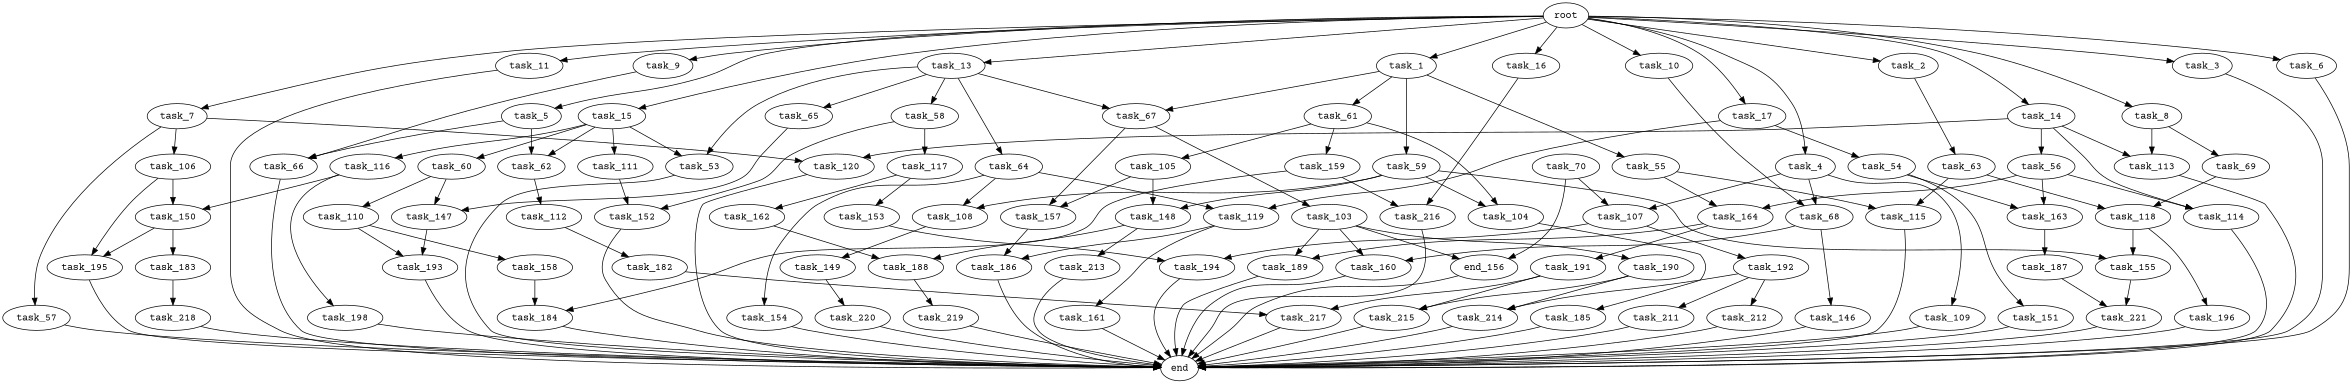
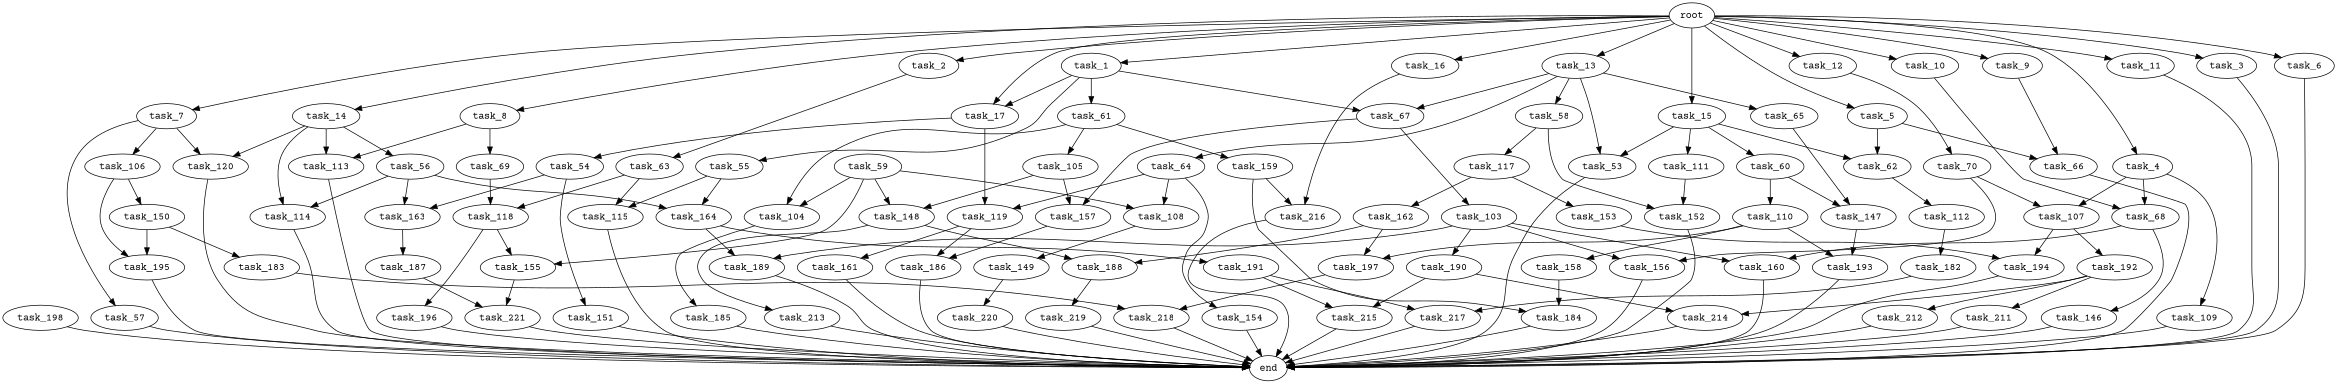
  digraph {
    fontname="Courier Prime"
    node [fontname="Courier Prime"]
    edge [fontname="Courier Prime"]
-   task_116
    task_198
    task_150
    end
    task_183
    task_195
    task_105
    task_157
    task_148
    task_186
    task_188
    task_213
    task_163
    task_187
    task_221
    task_15
    task_53
    task_62
    task_60
    task_111
    task_112
    task_147
    task_110
    task_152
    task_55
    task_164
    task_115
    task_191
    task_189
    task_212
    task_184
    task_5
    task_66
    task_153
    task_194
    task_217
    task_215
    task_7
    task_106
    task_57
    task_120
    task_104
    task_185
    task_119
    task_161
    task_220
+   task_197
    task_218
    task_214
    task_154
    task_117
    task_162
    task_155
    task_9
    task_65
    task_56
    task_114
    task_196
    task_216
    task_182
    task_193
    task_59
    task_108
    task_149
    task_64
    task_219
    task_63
    task_118
    task_68
    task_160
    task_146
    task_58
    task_190
    task_54
    task_151
    task_61
    task_159
    task_11
    task_1
    task_67
    task_103
    task_109
    task_69
-   task_156 [label=end_156]
+   task_156
    task_192
    task_211
    task_4
    task_107
    task_158
    task_10
    task_70
    task_14
    task_113
+   task_12
    task_13
    task_3
    task_6
    task_2
    task_17
    root
    task_8
    task_16
-   task_116 -> task_198
-   task_116 -> task_150
    task_198 -> end
    task_150 -> task_183
    task_150 -> task_195
    task_183 -> task_218
    task_195 -> end
    task_105 -> task_157
    task_105 -> task_148
    task_157 -> task_186
    task_148 -> task_188
    task_148 -> task_213
    task_186 -> end
    task_188 -> task_219
    task_213 -> end
    task_163 -> task_187
    task_187 -> task_221
    task_221 -> end
-   task_15 -> task_116
    task_15 -> task_53
    task_15 -> task_62
    task_15 -> task_60
    task_15 -> task_111
    task_53 -> end
    task_62 -> task_112
    task_60 -> task_147
    task_60 -> task_110
    task_111 -> task_152
    task_112 -> task_182
    task_147 -> task_193
+   task_110 -> task_197
    task_110 -> task_193
    task_110 -> task_158
    task_152 -> end
    task_55 -> task_164
    task_55 -> task_115
    task_164 -> task_191
    task_164 -> task_189
    task_115 -> end
    task_191 -> task_217
    task_191 -> task_215
    task_189 -> end
    task_212 -> end
    task_184 -> end
    task_5 -> task_62
    task_5 -> task_66
    task_66 -> end
    task_153 -> task_194
    task_194 -> end
    task_217 -> end
    task_215 -> end
    task_7 -> task_106
    task_7 -> task_57
    task_7 -> task_120
    task_106 -> task_150
    task_106 -> task_195
    task_57 -> end
    task_120 -> end
    task_104 -> task_185
    task_185 -> end
    task_119 -> task_186
    task_119 -> task_161
    task_161 -> end
    task_220 -> end
+   task_197 -> task_218
    task_218 -> end
    task_214 -> end
    task_154 -> end
    task_117 -> task_153
    task_117 -> task_162
    task_162 -> task_188
+   task_162 -> task_197
    task_155 -> task_221
    task_9 -> task_66
    task_65 -> task_147
    task_56 -> task_163
    task_56 -> task_164
    task_56 -> task_114
    task_114 -> end
    task_196 -> end
    task_216 -> end
    task_182 -> task_217
    task_193 -> end
    task_59 -> task_148
    task_59 -> task_104
    task_59 -> task_155
    task_59 -> task_108
    task_108 -> task_149
    task_149 -> task_220
    task_64 -> task_119
    task_64 -> task_154
    task_64 -> task_108
    task_219 -> end
    task_63 -> task_115
    task_63 -> task_118
    task_118 -> task_155
    task_118 -> task_196
    task_68 -> task_160
    task_68 -> task_146
    task_160 -> end
    task_146 -> end
    task_58 -> task_152
    task_58 -> task_117
    task_190 -> task_215
    task_190 -> task_214
    task_54 -> task_163
    task_54 -> task_151
    task_151 -> end
    task_61 -> task_105
    task_61 -> task_104
    task_61 -> task_159
    task_159 -> task_184
    task_159 -> task_216
    task_11 -> end
    task_1 -> task_55
-   task_1 -> task_59
+   task_1 -> task_17
    task_1 -> task_61
    task_1 -> task_67
    task_67 -> task_157
    task_67 -> task_103
    task_103 -> task_189
    task_103 -> task_160
    task_103 -> task_190
    task_103 -> task_156
    task_109 -> end
    task_69 -> task_118
    task_156 -> end
    task_192 -> task_212
    task_192 -> task_214
    task_192 -> task_211
    task_211 -> end
    task_4 -> task_68
    task_4 -> task_109
    task_4 -> task_107
    task_107 -> task_194
    task_107 -> task_192
    task_158 -> task_184
    task_10 -> task_68
    task_70 -> task_156
    task_70 -> task_107
    task_14 -> task_120
    task_14 -> task_56
    task_14 -> task_114
    task_14 -> task_113
    task_113 -> end
+   task_12 -> task_70
    task_13 -> task_53
    task_13 -> task_65
    task_13 -> task_64
    task_13 -> task_58
    task_13 -> task_67
    task_3 -> end
    task_6 -> end
    task_2 -> task_63
    task_17 -> task_119
    task_17 -> task_54
    root -> task_15
    root -> task_5
    root -> task_7
    root -> task_9
    root -> task_11
    root -> task_1
    root -> task_4
    root -> task_10
    root -> task_14
+   root -> task_12
    root -> task_13
    root -> task_3
    root -> task_6
    root -> task_2
    root -> task_17
    root -> task_8
    root -> task_16
    task_8 -> task_69
    task_8 -> task_113
    task_16 -> task_216
  }
